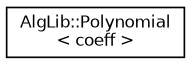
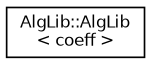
  digraph {
    rankdir=LR
-   n1 [color=black fillcolor=white fontname=Helvetica fontsize=10 height=0.2 label="AlgLib::Polynomial\l\< coeff \>" shape=record style=filled width=0.4]
+   n1 [color=black fillcolor=white fontname=Helvetica fontsize=10 height=0.2 label="AlgLib::AlgLib\l\< coeff \>" shape=record style=filled width=0.4]
  }
